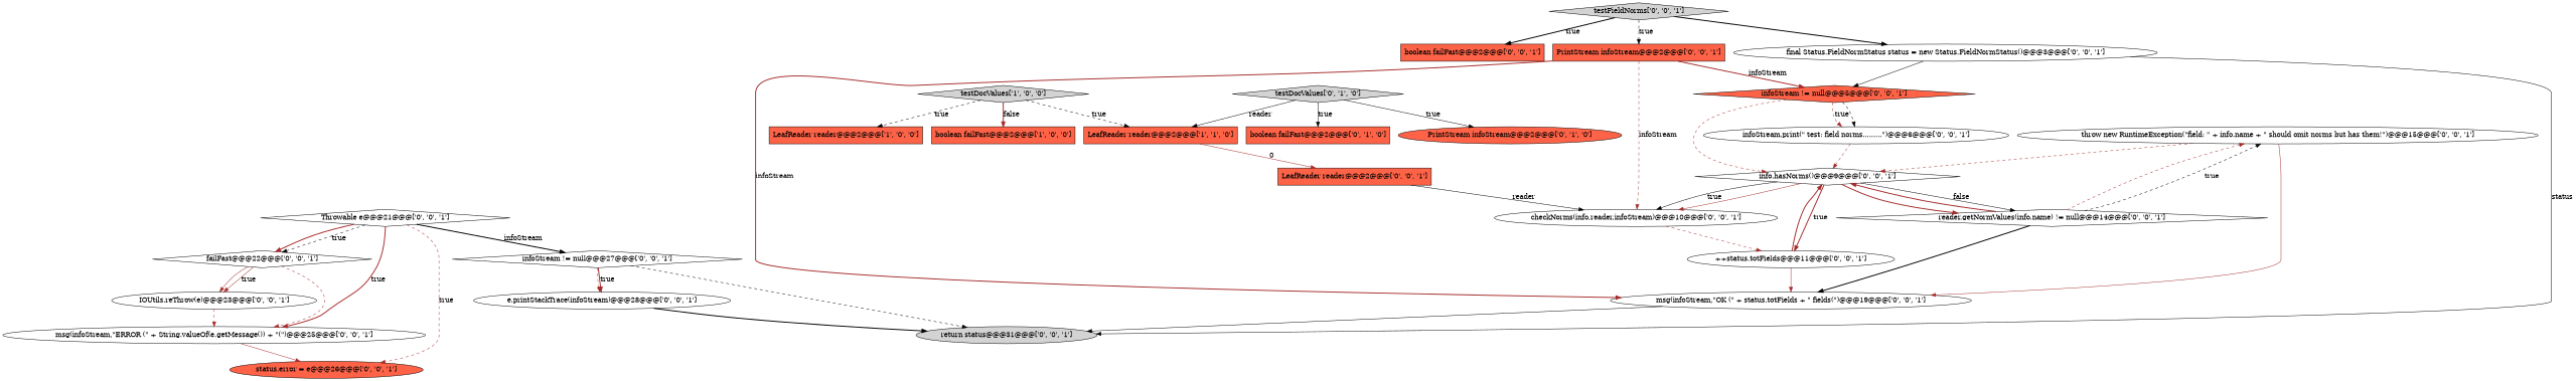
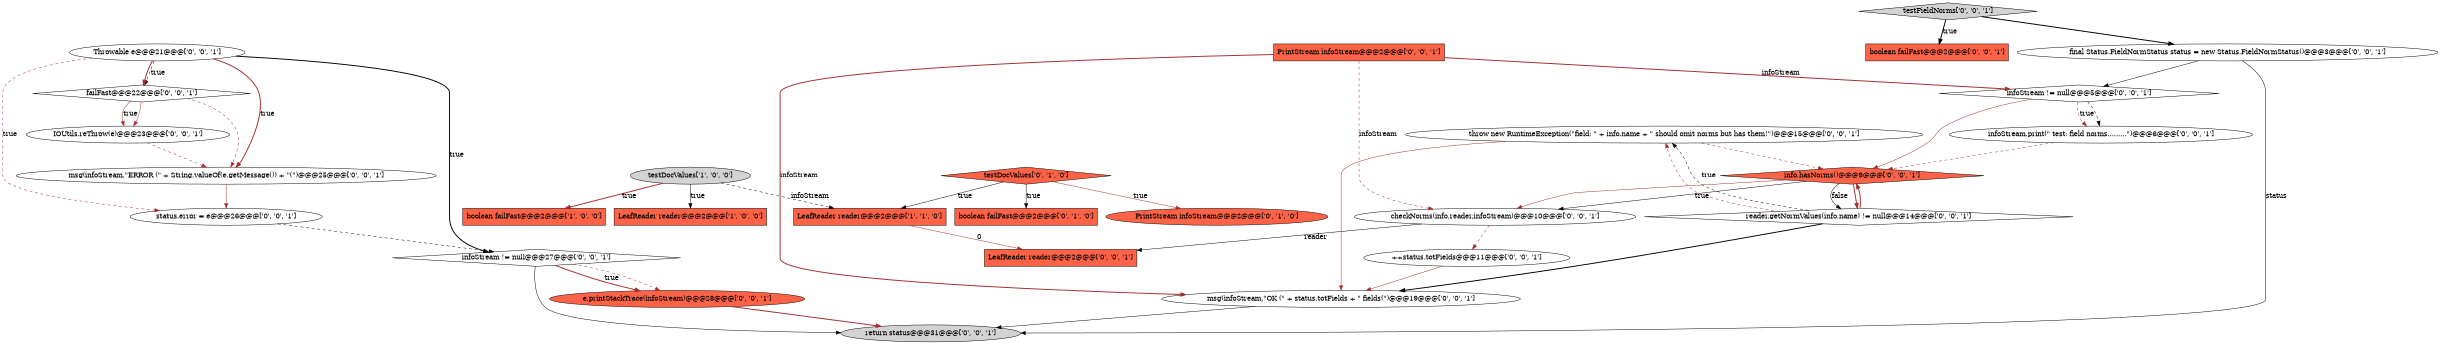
  digraph {
    fontname="DejaVu Serif"
    node [fillcolor=white fontname="DejaVu Serif" shape=ellipse style=filled]
    edge [color=brown fontname="DejaVu Serif" style=solid]
    n1 [fillcolor=lightgray label="return status@@@31@@@['0', '0', '1']"]
-   n2 [fillcolor=tomato label="status.error = e@@@26@@@['0', '0', '1']"]
+   n2 [label="status.error = e@@@26@@@['0', '0', '1']"]
    n3 [label="infoStream != null@@@27@@@['0', '0', '1']" shape=diamond]
-   n4 [label="e.printStackTrace(infoStream)@@@28@@@['0', '0', '1']"]
+   n4 [fillcolor=tomato label="e.printStackTrace(infoStream)@@@28@@@['0', '0', '1']"]
    n5 [label="throw new RuntimeException(\"field: \" + info.name + \" should omit norms but has them!\")@@@15@@@['0', '0', '1']"]
-   n6 [label="info.hasNorms()@@@9@@@['0', '0', '1']" shape=diamond]
+   n6 [fillcolor=tomato label="info.hasNorms()@@@9@@@['0', '0', '1']" shape=diamond]
    n7 [label="msg(infoStream,\"OK (\" + status.totFields + \" fields(\")@@@19@@@['0', '0', '1']"]
    n8 [label="checkNorms(info,reader,infoStream)@@@10@@@['0', '0', '1']"]
    n9 [label="++status.totFields@@@11@@@['0', '0', '1']"]
    n10 [label="reader.getNormValues(info.name) != null@@@14@@@['0', '0', '1']" shape=diamond]
    n11 [fillcolor=tomato label="boolean failFast@@@2@@@['0', '1', '0']" shape=box]
    n12 [fillcolor=tomato label="LeafReader reader@@@2@@@['1', '1', '0']" shape=box]
    n13 [fillcolor=tomato label="LeafReader reader@@@2@@@['0', '0', '1']" shape=box]
    n14 [label="msg(infoStream,\"ERROR (\" + String.valueOf(e.getMessage()) + \"(\")@@@25@@@['0', '0', '1']"]
    n15 [label="IOUtils.reThrow(e)@@@23@@@['0', '0', '1']"]
-   n16 [label="Throwable e@@@21@@@['0', '0', '1']" shape=diamond]
+   n16 [label="Throwable e@@@21@@@['0', '0', '1']"]
    n17 [label="failFast@@@22@@@['0', '0', '1']" shape=diamond]
    n18 [fillcolor=lightgray label="testFieldNorms['0', '0', '1']" shape=diamond]
    n19 [fillcolor=tomato label="boolean failFast@@@2@@@['0', '0', '1']" shape=box]
    n20 [fillcolor=tomato label="PrintStream infoStream@@@2@@@['0', '0', '1']" shape=box]
    n21 [label="final Status.FieldNormStatus status = new Status.FieldNormStatus()@@@3@@@['0', '0', '1']"]
-   n22 [fillcolor=tomato label="infoStream != null@@@5@@@['0', '0', '1']" shape=diamond]
+   n22 [label="infoStream != null@@@5@@@['0', '0', '1']" shape=diamond]
    n23 [fillcolor=tomato label="LeafReader reader@@@2@@@['1', '0', '0']" shape=box]
    n24 [fillcolor=tomato label="boolean failFast@@@2@@@['1', '0', '0']" shape=box]
    n25 [fillcolor=tomato label="PrintStream infoStream@@@2@@@['0', '1', '0']"]
    n26 [label="infoStream.print(\" test: field norms.........\")@@@6@@@['0', '0', '1']"]
-   n27 [fillcolor=lightgray label="testDocValues['1', '0', '0']" shape=diamond]
-   n28 [fillcolor=lightgray label="testDocValues['0', '1', '0']" shape=diamond]
-   n3 -> n1 [color=black style=dashed]
+   n27 [fillcolor=lightgray label="testDocValues['1', '0', '0']"]
+   n28 [fillcolor=tomato label="testDocValues['0', '1', '0']" shape=diamond]
+   n2 -> n3 [color=black style=dashed]
+   n3 -> n1 [color=black]
    n3 -> n4 [label=true style=bold]
    n3 -> n4 [style=dashed]
-   n4 -> n1 [color=black style=bold]
+   n4 -> n1 [style=bold]
    n5 -> n6 [style=dashed]
    n5 -> n7
    n6 -> n8
    n6 -> n8 [color=black label=true]
-   n6 -> n9 [label=true style=bold]
    n6 -> n10 [color=black label=false]
    n6 -> n10 [style=bold]
    n7 -> n1 [color=black]
    n8 -> n9 [style=dashed]
-   n9 -> n6 [style=bold]
    n9 -> n7
    n10 -> n5 [color=black label=true style=dashed]
    n10 -> n5 [style=dashed]
    n10 -> n6 [style=bold]
    n10 -> n7 [color=black style=bold]
    n12 -> n13 [label=0]
-   n13 -> n8 [color=black label=reader]
+   n8 -> n13 [color=black label=reader]
    n14 -> n2
    n15 -> n14 [style=dashed]
    n16 -> n2 [label=true style=dashed]
-   n16 -> n3 [color=black label=infoStream style=bold]
+   n16 -> n3 [color=black label=true style=bold]
    n16 -> n14 [label=true style=bold]
    n16 -> n17 [color=black label=true style=dashed]
    n16 -> n17 [style=bold]
    n17 -> n14 [style=dashed]
    n17 -> n15 [label=true]
    n17 -> n15
    n18 -> n19 [color=black label=true style=bold]
-   n18 -> n20 [color=black label=true style=dashed]
    n18 -> n21 [color=black style=bold]
    n20 -> n7 [label=infoStream style=bold]
    n20 -> n8 [label=infoStream style=dashed]
    n20 -> n22 [label=infoStream style=bold]
    n21 -> n1 [color=black label=status]
    n21 -> n22 [color=black]
-   n22 -> n6 [style=dashed]
+   n22 -> n6
    n22 -> n26 [label=true style=dashed]
    n22 -> n26 [color=black style=dashed]
    n26 -> n6 [style=dashed]
-   n27 -> n12 [color=black label=true style=dashed]
-   n27 -> n23 [color=black label=true style=dashed]
-   n27 -> n24 [label=false style=bold]
+   n27 -> n12 [color=black label=infoStream style=dashed]
+   n27 -> n23 [color=black label=true]
+   n27 -> n24 [label=true style=bold]
    n28 -> n11 [color=black label=true]
-   n28 -> n12 [color=black label=reader]
-   n28 -> n25 [color=black label=true]
+   n28 -> n12 [color=black label=true]
+   n28 -> n25 [label=true]
  }
